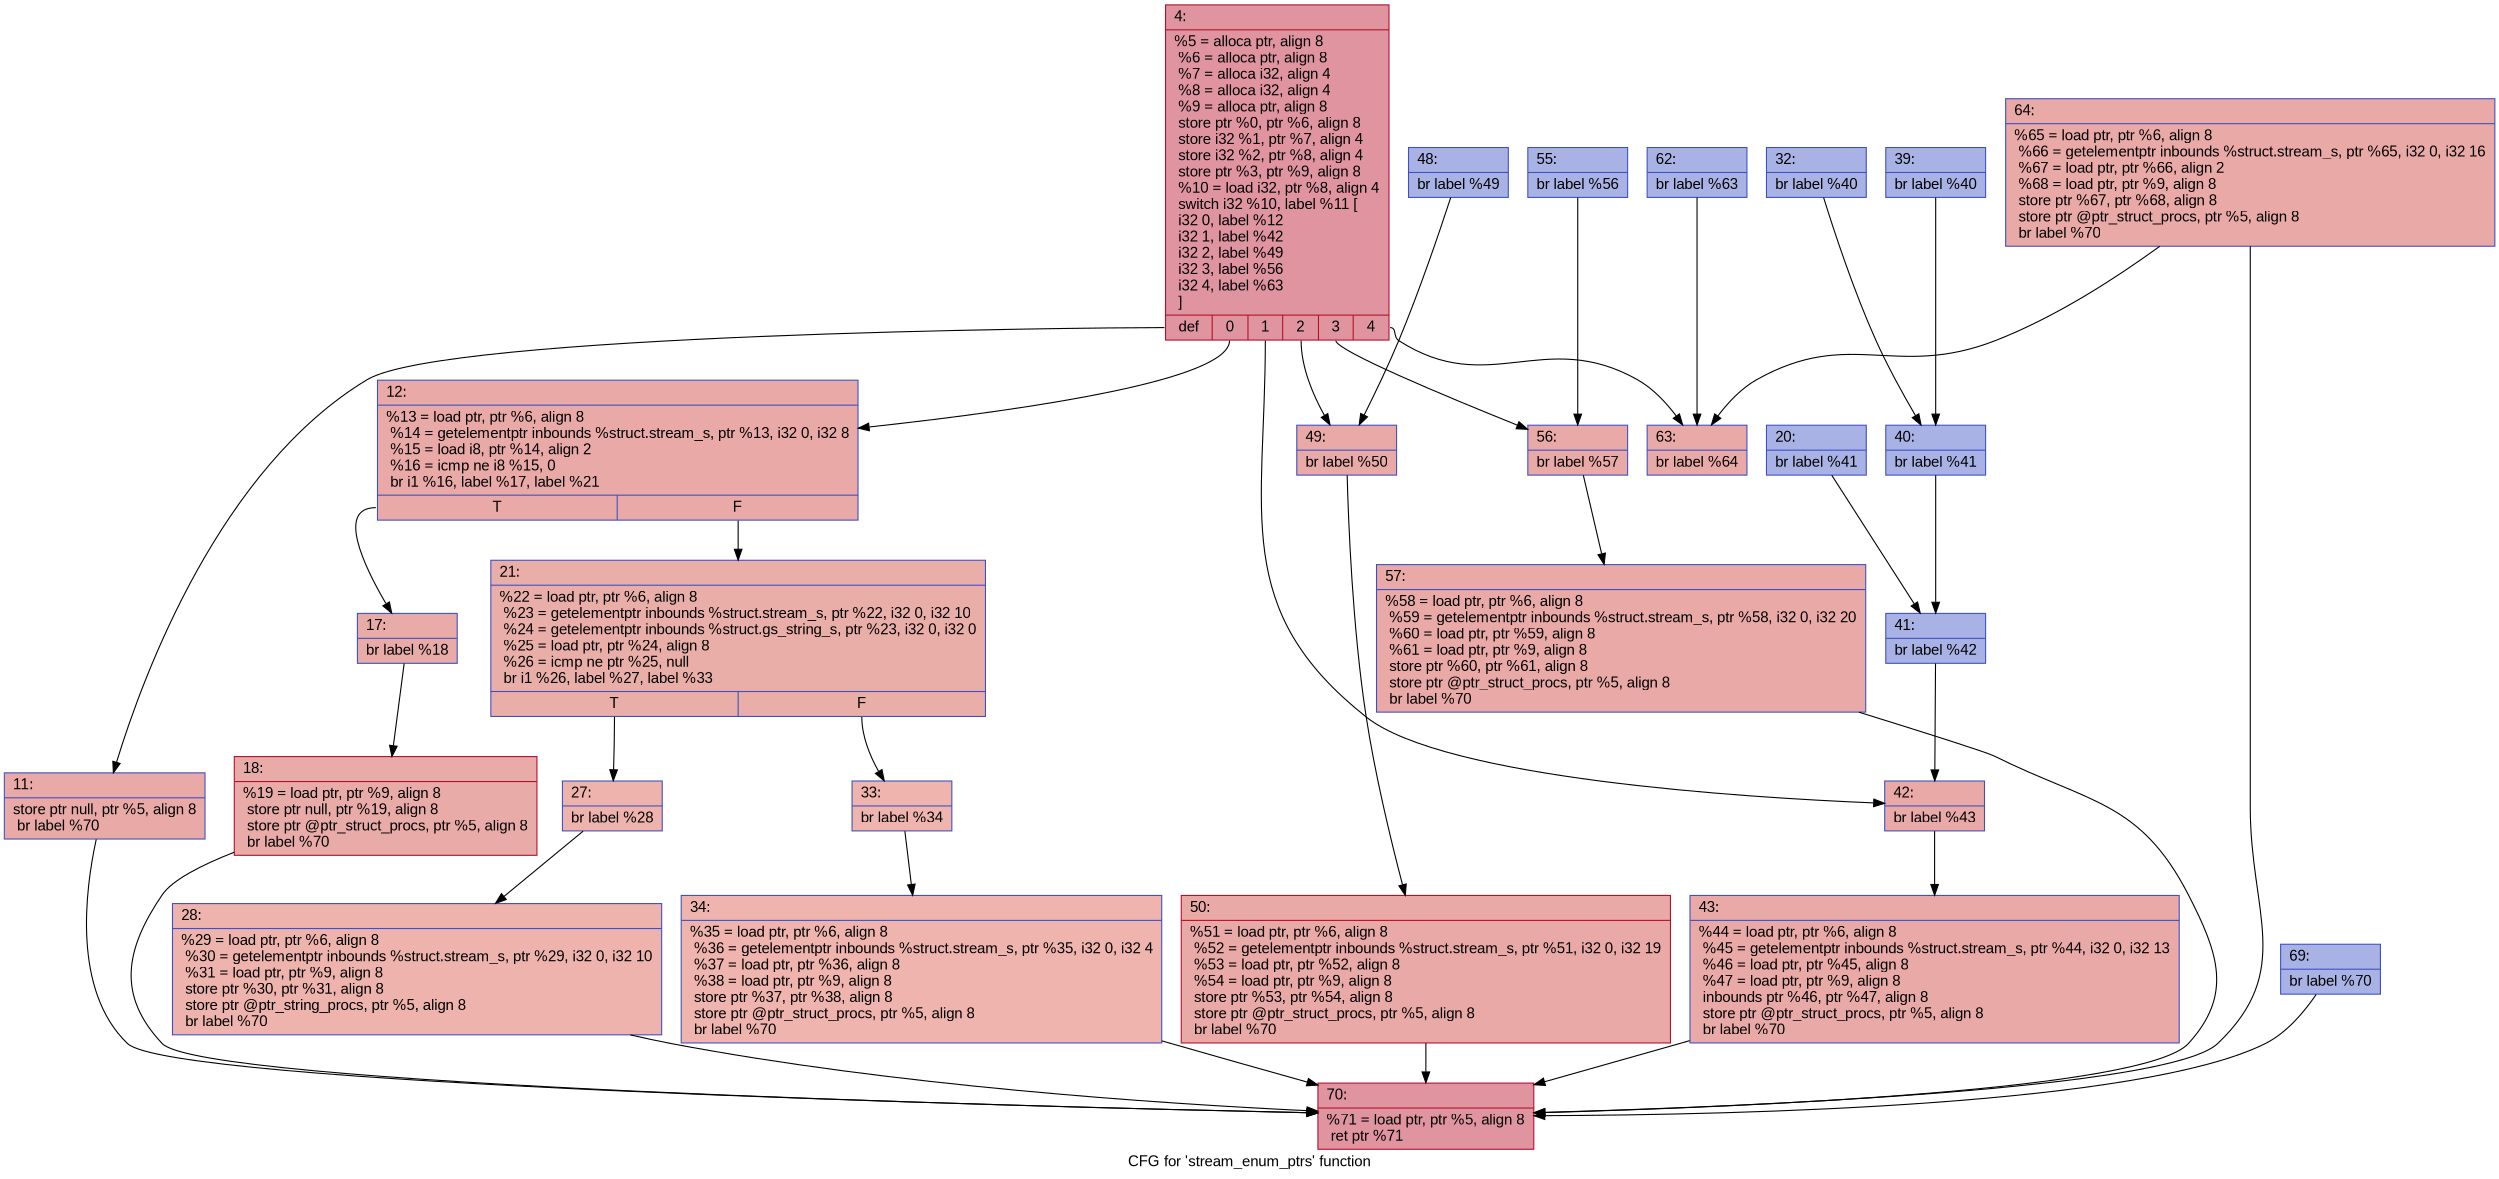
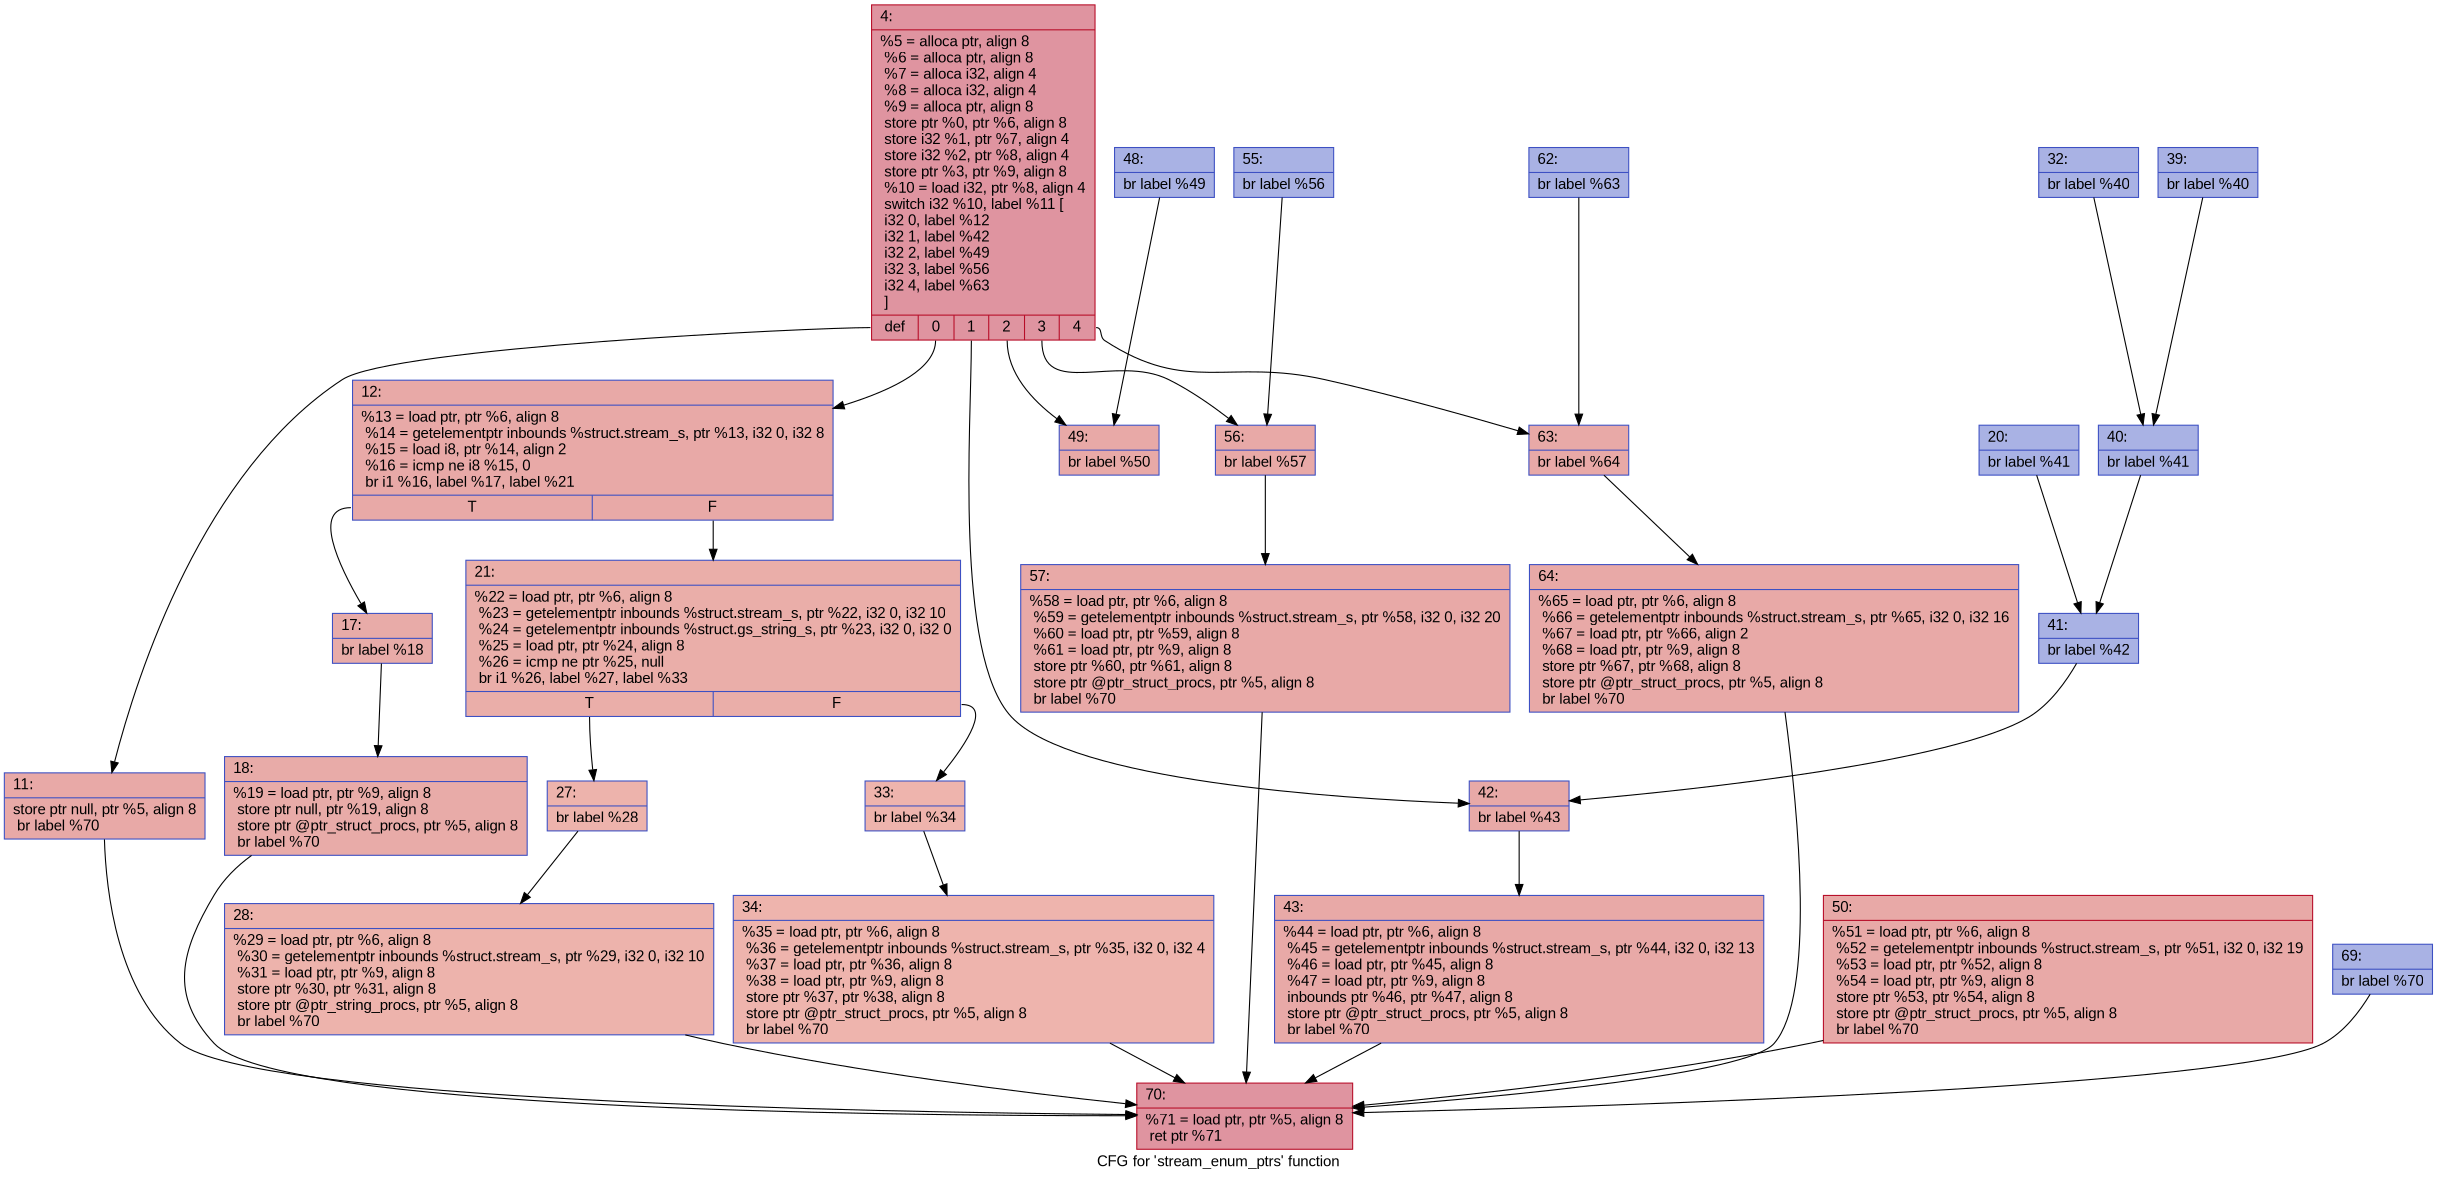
  digraph {
    fontname="Liberation Sans"
    label="CFG for 'stream_enum_ptrs' function"
    node [color="#3d50c3ff" fillcolor="#ca3b3770" fontname="Liberation Sans" shape=record style=filled]
    edge [fontname="Liberation Sans"]
    n1 [color="#b70d28ff" fillcolor="#b70d2870" label="{4:\l|  %5 = alloca ptr, align 8\l  %6 = alloca ptr, align 8\l  %7 = alloca i32, align 4\l  %8 = alloca i32, align 4\l  %9 = alloca ptr, align 8\l  store ptr %0, ptr %6, align 8\l  store i32 %1, ptr %7, align 4\l  store i32 %2, ptr %8, align 4\l  store ptr %3, ptr %9, align 8\l  %10 = load i32, ptr %8, align 4\l  switch i32 %10, label %11 [\l    i32 0, label %12\l    i32 1, label %42\l    i32 2, label %49\l    i32 3, label %56\l    i32 4, label %63\l  ]\l|{<s0>def|<s1>0|<s2>1|<s3>2|<s4>3|<s5>4}}"]
    n2 [label="{11:\l|  store ptr null, ptr %5, align 8\l  br label %70\l}"]
    n3 [label="{12:\l|  %13 = load ptr, ptr %6, align 8\l  %14 = getelementptr inbounds %struct.stream_s, ptr %13, i32 0, i32 8\l  %15 = load i8, ptr %14, align 2\l  %16 = icmp ne i8 %15, 0\l  br i1 %16, label %17, label %21\l|{<s0>T|<s1>F}}"]
    n4 [label="{42:\l|  br label %43\l}"]
    n5 [label="{49:\l|  br label %50\l}"]
    n6 [label="{56:\l|  br label %57\l}"]
    n7 [label="{63:\l|  br label %64\l}"]
    n8 [color="#b70d28ff" fillcolor="#b70d2870" label="{70:\l|  %71 = load ptr, ptr %5, align 8\l  ret ptr %71\l}"]
    n9 [fillcolor="#cc403a70" label="{17:\l|  br label %18\l}"]
    n10 [fillcolor="#d0473d70" label="{21:\l|  %22 = load ptr, ptr %6, align 8\l  %23 = getelementptr inbounds %struct.stream_s, ptr %22, i32 0, i32 10\l  %24 = getelementptr inbounds %struct.gs_string_s, ptr %23, i32 0, i32 0\l  %25 = load ptr, ptr %24, align 8\l  %26 = icmp ne ptr %25, null\l  br i1 %26, label %27, label %33\l|{<s0>T|<s1>F}}"]
    n11 [label="{43:\l|  %44 = load ptr, ptr %6, align 8\l  %45 = getelementptr inbounds %struct.stream_s, ptr %44, i32 0, i32 13\l  %46 = load ptr, ptr %45, align 8\l  %47 = load ptr, ptr %9, align 8\l  inbounds ptr %46, ptr %47, align 8\l  store ptr @ptr_struct_procs, ptr %5, align 8\l  br label %70\l}"]
    n12 [color="#b70d28ff" label="{50:\l|  %51 = load ptr, ptr %6, align 8\l  %52 = getelementptr inbounds %struct.stream_s, ptr %51, i32 0, i32 19\l  %53 = load ptr, ptr %52, align 8\l  %54 = load ptr, ptr %9, align 8\l  store ptr %53, ptr %54, align 8\l  store ptr @ptr_struct_procs, ptr %5, align 8\l  br label %70\l}"]
    n13 [label="{57:\l|  %58 = load ptr, ptr %6, align 8\l  %59 = getelementptr inbounds %struct.stream_s, ptr %58, i32 0, i32 20\l  %60 = load ptr, ptr %59, align 8\l  %61 = load ptr, ptr %9, align 8\l  store ptr %60, ptr %61, align 8\l  store ptr @ptr_struct_procs, ptr %5, align 8\l  br label %70\l}"]
    n14 [label="{64:\l|  %65 = load ptr, ptr %6, align 8\l  %66 = getelementptr inbounds %struct.stream_s, ptr %65, i32 0, i32 16\l  %67 = load ptr, ptr %66, align 2\l  %68 = load ptr, ptr %9, align 8\l  store ptr %67, ptr %68, align 8\l  store ptr @ptr_struct_procs, ptr %5, align 8\l  br label %70\l}"]
-   n15 [color="#b70d28ff" fillcolor="#cc403a70" label="{18:\l|  %19 = load ptr, ptr %9, align 8\l  store ptr null, ptr %19, align 8\l  store ptr @ptr_struct_procs, ptr %5, align 8\l  br label %70\l}"]
+   n15 [fillcolor="#cc403a70" label="{18:\l|  %19 = load ptr, ptr %9, align 8\l  store ptr null, ptr %19, align 8\l  store ptr @ptr_struct_procs, ptr %5, align 8\l  br label %70\l}"]
    n16 [fillcolor="#d6524470" label="{27:\l|  br label %28\l}"]
    n17 [fillcolor="#d8564670" label="{33:\l|  br label %34\l}"]
    n18 [fillcolor="#d6524470" label="{28:\l|  %29 = load ptr, ptr %6, align 8\l  %30 = getelementptr inbounds %struct.stream_s, ptr %29, i32 0, i32 10\l  %31 = load ptr, ptr %9, align 8\l  store ptr %30, ptr %31, align 8\l  store ptr @ptr_string_procs, ptr %5, align 8\l  br label %70\l}"]
    n19 [fillcolor="#d8564670" label="{34:\l|  %35 = load ptr, ptr %6, align 8\l  %36 = getelementptr inbounds %struct.stream_s, ptr %35, i32 0, i32 4\l  %37 = load ptr, ptr %36, align 8\l  %38 = load ptr, ptr %9, align 8\l  store ptr %37, ptr %38, align 8\l  store ptr @ptr_struct_procs, ptr %5, align 8\l  br label %70\l}"]
    n20 [fillcolor="#3d50c370" label="{20:\l|  br label %41\l}"]
    n21 [fillcolor="#3d50c370" label="{41:\l|  br label %42\l}"]
    n22 [fillcolor="#3d50c370" label="{32:\l|  br label %40\l}"]
    n23 [fillcolor="#3d50c370" label="{40:\l|  br label %41\l}"]
    n24 [fillcolor="#3d50c370" label="{39:\l|  br label %40\l}"]
    n25 [fillcolor="#3d50c370" label="{48:\l|  br label %49\l}"]
    n26 [fillcolor="#3d50c370" label="{55:\l|  br label %56\l}"]
    n27 [fillcolor="#3d50c370" label="{62:\l|  br label %63\l}"]
    n28 [fillcolor="#3d50c370" label="{69:\l|  br label %70\l}"]
    n1 -> n2 [tailport=s0]
    n1 -> n3 [tailport=s1]
    n1 -> n4 [tailport=s2]
    n1 -> n5 [tailport=s3]
    n1 -> n6 [tailport=s4]
    n1 -> n7 [tailport=s5]
    n2 -> n8
    n3 -> n9 [tailport=s0]
    n3 -> n10 [tailport=s1]
    n4 -> n11
-   n5 -> n12
    n6 -> n13
-   n14 -> n7
+   n7 -> n14
    n9 -> n15
    n10 -> n16 [tailport=s0]
    n10 -> n17 [tailport=s1]
    n11 -> n8
    n12 -> n8
    n13 -> n8
    n14 -> n8
    n15 -> n8
    n16 -> n18
    n17 -> n19
    n18 -> n8
    n19 -> n8
    n20 -> n21
    n21 -> n4
    n22 -> n23
    n23 -> n21
    n24 -> n23
    n25 -> n5
    n26 -> n6
    n27 -> n7
    n28 -> n8
  }
